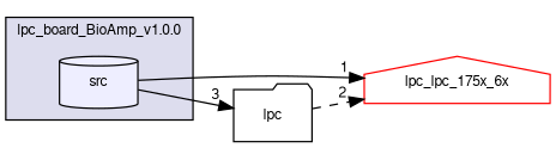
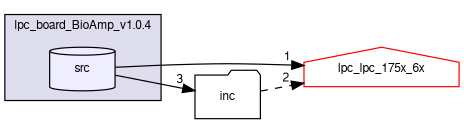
  digraph {
    compound=true
    rankdir=LR
    node [fontname=FreeSans fontsize=10 style=filled]
    edge [labeldistance=1.5 labelfontname=FreeSans labelfontsize=10 style=solid]
    n1 [fillcolor="#eeeeff" label=src pencolor=black shape=cylinder]
    n2 [color=red fillcolor=white label=lpc_lpc_175x_6x shape=house]
-   n3 [label=lpc shape=folder style=""]
+   n3 [label=inc shape=folder style=""]
    subgraph cluster_1 {
      bgcolor="#ddddee"
      fontname=FreeSans
      fontsize=10
-     label="lpc_board_BioAmp_v1.0.0"
+     label="lpc_board_BioAmp_v1.0.4"
      pencolor=black
      n1
    }
    n1 -> n2 [headlabel=1]
    n1 -> n3 [headlabel=3]
    n3 -> n2 [headlabel=2 style=dashed]
  }
